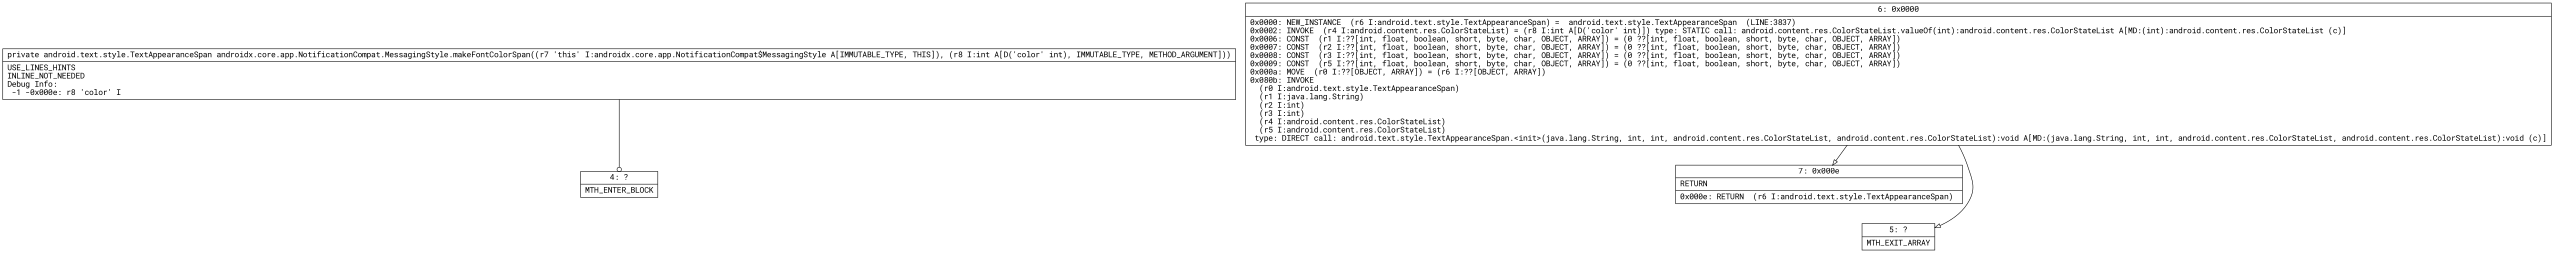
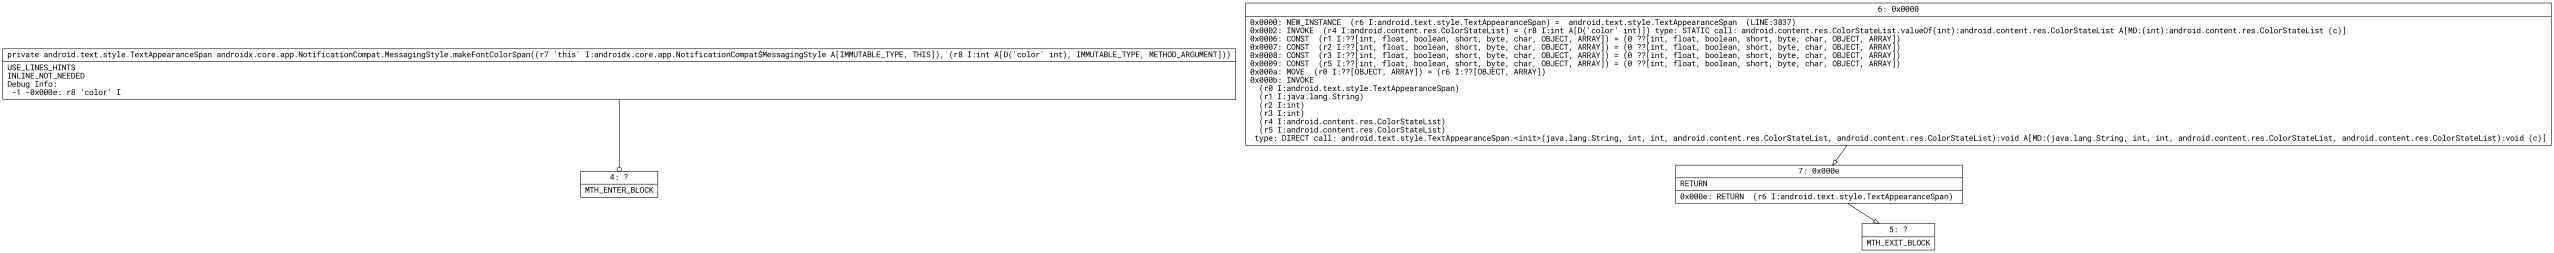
  digraph {
    fontname="Roboto Mono"
    node [fontname="Roboto Mono" shape=record]
    edge [arrowhead=onormal fontname="Roboto Mono"]
    n1 [label="{4\:\ ?|MTH_ENTER_BLOCK\l}"]
-   n2 [label="{6\:\ 0x0000|0x0000: NEW_INSTANCE  (r6 I:android.text.style.TextAppearanceSpan) =  android.text.style.TextAppearanceSpan  (LINE:3837)\l0x0002: INVOKE  (r4 I:android.content.res.ColorStateList) = (r8 I:int A[D('color' int)]) type: STATIC call: android.content.res.ColorStateList.valueOf(int):android.content.res.ColorStateList A[MD:(int):android.content.res.ColorStateList (c)]\l0x0006: CONST  (r1 I:??[int, float, boolean, short, byte, char, OBJECT, ARRAY]) = (0 ??[int, float, boolean, short, byte, char, OBJECT, ARRAY]) \l0x0007: CONST  (r2 I:??[int, float, boolean, short, byte, char, OBJECT, ARRAY]) = (0 ??[int, float, boolean, short, byte, char, OBJECT, ARRAY]) \l0x0008: CONST  (r3 I:??[int, float, boolean, short, byte, char, OBJECT, ARRAY]) = (0 ??[int, float, boolean, short, byte, char, OBJECT, ARRAY]) \l0x0009: CONST  (r5 I:??[int, float, boolean, short, byte, char, OBJECT, ARRAY]) = (0 ??[int, float, boolean, short, byte, char, OBJECT, ARRAY]) \l0x000a: MOVE  (r0 I:??[OBJECT, ARRAY]) = (r6 I:??[OBJECT, ARRAY]) \l0x080b: INVOKE  \l  (r0 I:android.text.style.TextAppearanceSpan)\l  (r1 I:java.lang.String)\l  (r2 I:int)\l  (r3 I:int)\l  (r4 I:android.content.res.ColorStateList)\l  (r5 I:android.content.res.ColorStateList)\l type: DIRECT call: android.text.style.TextAppearanceSpan.\<init\>(java.lang.String, int, int, android.content.res.ColorStateList, android.content.res.ColorStateList):void A[MD:(java.lang.String, int, int, android.content.res.ColorStateList, android.content.res.ColorStateList):void (c)]\l}"]
+   n2 [label="{6\:\ 0x0000|0x0000: NEW_INSTANCE  (r6 I:android.text.style.TextAppearanceSpan) =  android.text.style.TextAppearanceSpan  (LINE:3837)\l0x0002: INVOKE  (r4 I:android.content.res.ColorStateList) = (r8 I:int A[D('color' int)]) type: STATIC call: android.content.res.ColorStateList.valueOf(int):android.content.res.ColorStateList A[MD:(int):android.content.res.ColorStateList (c)]\l0x0006: CONST  (r1 I:??[int, float, boolean, short, byte, char, OBJECT, ARRAY]) = (0 ??[int, float, boolean, short, byte, char, OBJECT, ARRAY]) \l0x0007: CONST  (r2 I:??[int, float, boolean, short, byte, char, OBJECT, ARRAY]) = (0 ??[int, float, boolean, short, byte, char, OBJECT, ARRAY]) \l0x0008: CONST  (r3 I:??[int, float, boolean, short, byte, char, OBJECT, ARRAY]) = (0 ??[int, float, boolean, short, byte, char, OBJECT, ARRAY]) \l0x0009: CONST  (r5 I:??[int, float, boolean, short, byte, char, OBJECT, ARRAY]) = (0 ??[int, float, boolean, short, byte, char, OBJECT, ARRAY]) \l0x000a: MOVE  (r0 I:??[OBJECT, ARRAY]) = (r6 I:??[OBJECT, ARRAY]) \l0x000b: INVOKE  \l  (r0 I:android.text.style.TextAppearanceSpan)\l  (r1 I:java.lang.String)\l  (r2 I:int)\l  (r3 I:int)\l  (r4 I:android.content.res.ColorStateList)\l  (r5 I:android.content.res.ColorStateList)\l type: DIRECT call: android.text.style.TextAppearanceSpan.\<init\>(java.lang.String, int, int, android.content.res.ColorStateList, android.content.res.ColorStateList):void A[MD:(java.lang.String, int, int, android.content.res.ColorStateList, android.content.res.ColorStateList):void (c)]\l}"]
    n3 [label="{7\:\ 0x000e|RETURN\l|0x000e: RETURN  (r6 I:android.text.style.TextAppearanceSpan) \l}"]
-   n4 [label="{5\:\ ?|MTH_EXIT_ARRAY\l}"]
+   n4 [label="{5\:\ ?|MTH_EXIT_BLOCK\l}"]
    n5 [label="{private android.text.style.TextAppearanceSpan androidx.core.app.NotificationCompat.MessagingStyle.makeFontColorSpan((r7 'this' I:androidx.core.app.NotificationCompat$MessagingStyle A[IMMUTABLE_TYPE, THIS]), (r8 I:int A[D('color' int), IMMUTABLE_TYPE, METHOD_ARGUMENT]))  | USE_LINES_HINTS\lINLINE_NOT_NEEDED\lDebug Info:\l  \-1 \-0x000e: r8 'color' I\l}"]
    n2 -> n3
-   n2 -> n4
+   n3 -> n4
    n5 -> n1 [arrowhead=odot]
  }
